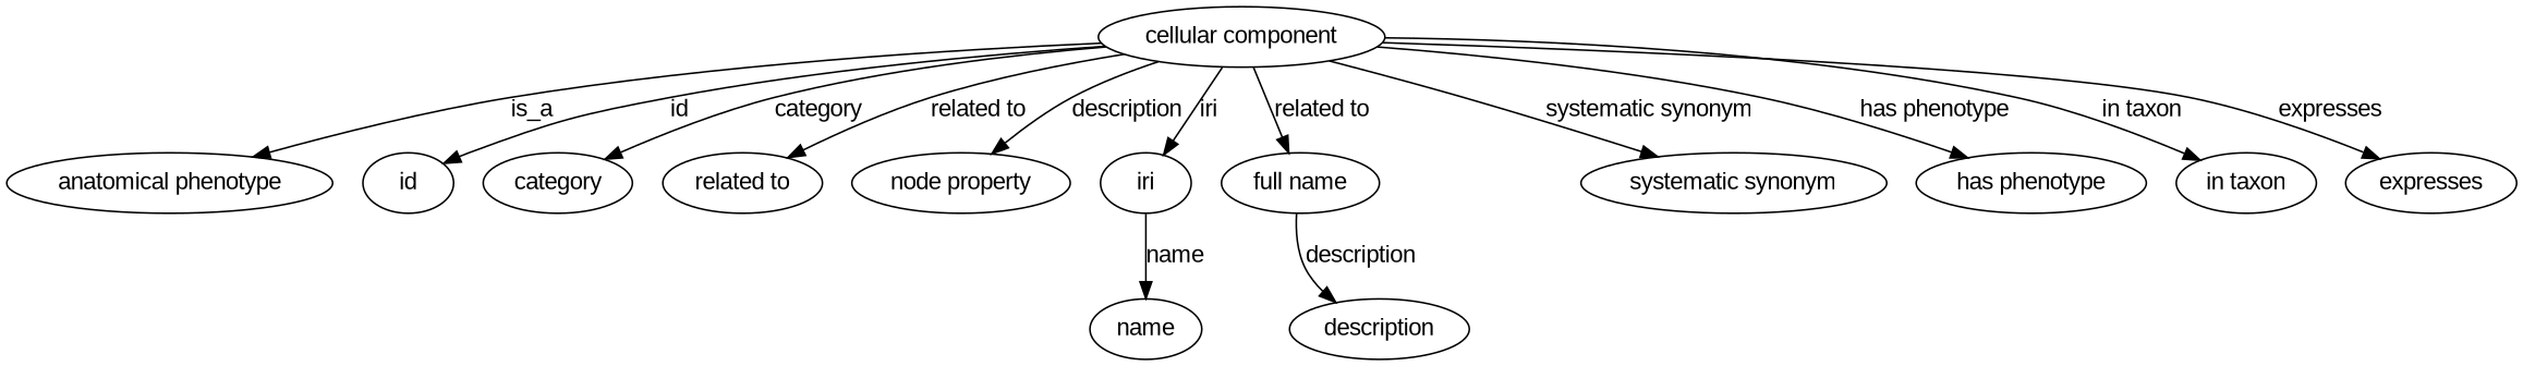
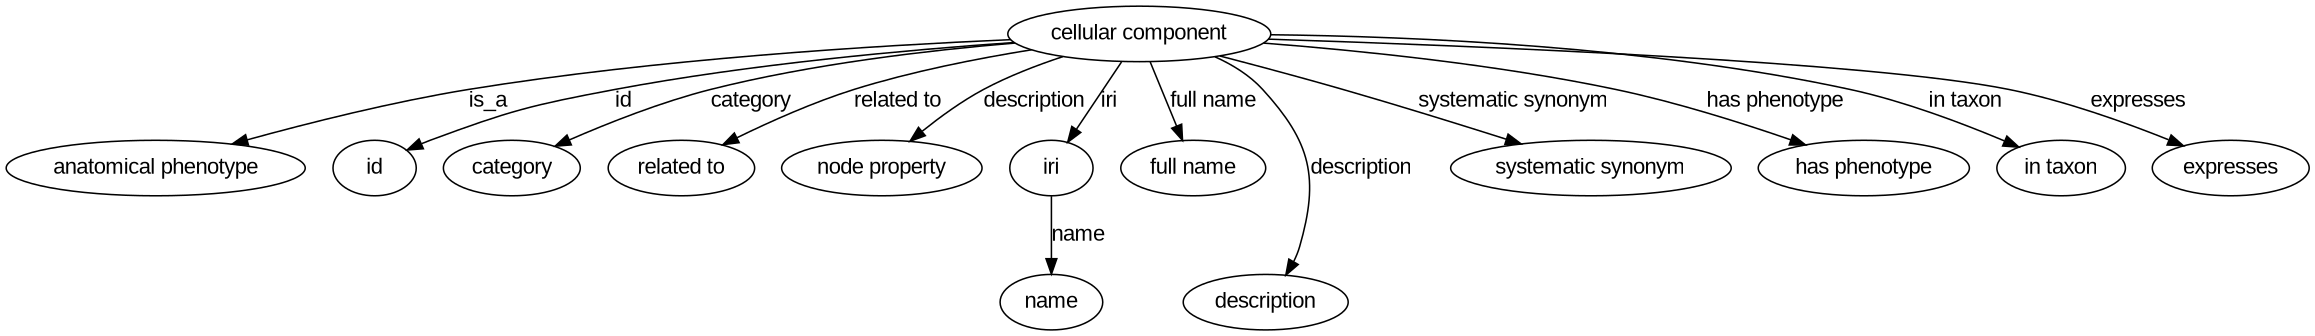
  digraph {
    fontname="Liberation Sans"
    node [fontname="Liberation Sans" color=black]
    edge [fontname="Liberation Sans" color=black style=solid]
    n1 [height=0.5 label="cellular component" width=2.1702 color=""]
    n2 [height=0.5 label="anatomical phenotype" width=1.9792 color=""]
    id [height=0.5 width=0.75]
    category [height=0.5 width=0.75]
    "related to" [height=0.5 width=0.75]
    "node property" [height=0.5 width=0.75]
    iri [height=0.5 width=0.75]
    "full name" [height=0.5 width=0.75]
    description [height=0.5 width=0.75]
    "systematic synonym" [height=0.5 width=0.75]
    "has phenotype" [height=0.5 width=0.75]
    "in taxon" [height=0.5 width=0.75]
    expresses [height=0.5 width=0.75]
    name [height=0.5 width=0.75]
    n1 -> n2 [label=is_a color="" style=""]
    n1 -> id [label=id]
    n1 -> category [label=category]
    n1 -> "related to" [label="related to"]
    n1 -> "node property" [label=description]
    n1 -> iri [label=iri]
-   n1 -> "full name" [label="related to"]
-   "full name" -> description [label=description]
+   n1 -> "full name" [label="full name"]
+   n1 -> description [label=description]
    n1 -> "systematic synonym" [label="systematic synonym"]
    n1 -> "has phenotype" [label="has phenotype"]
    n1 -> "in taxon" [label="in taxon"]
    n1 -> expresses [label=expresses]
    iri -> name [label=name]
  }
